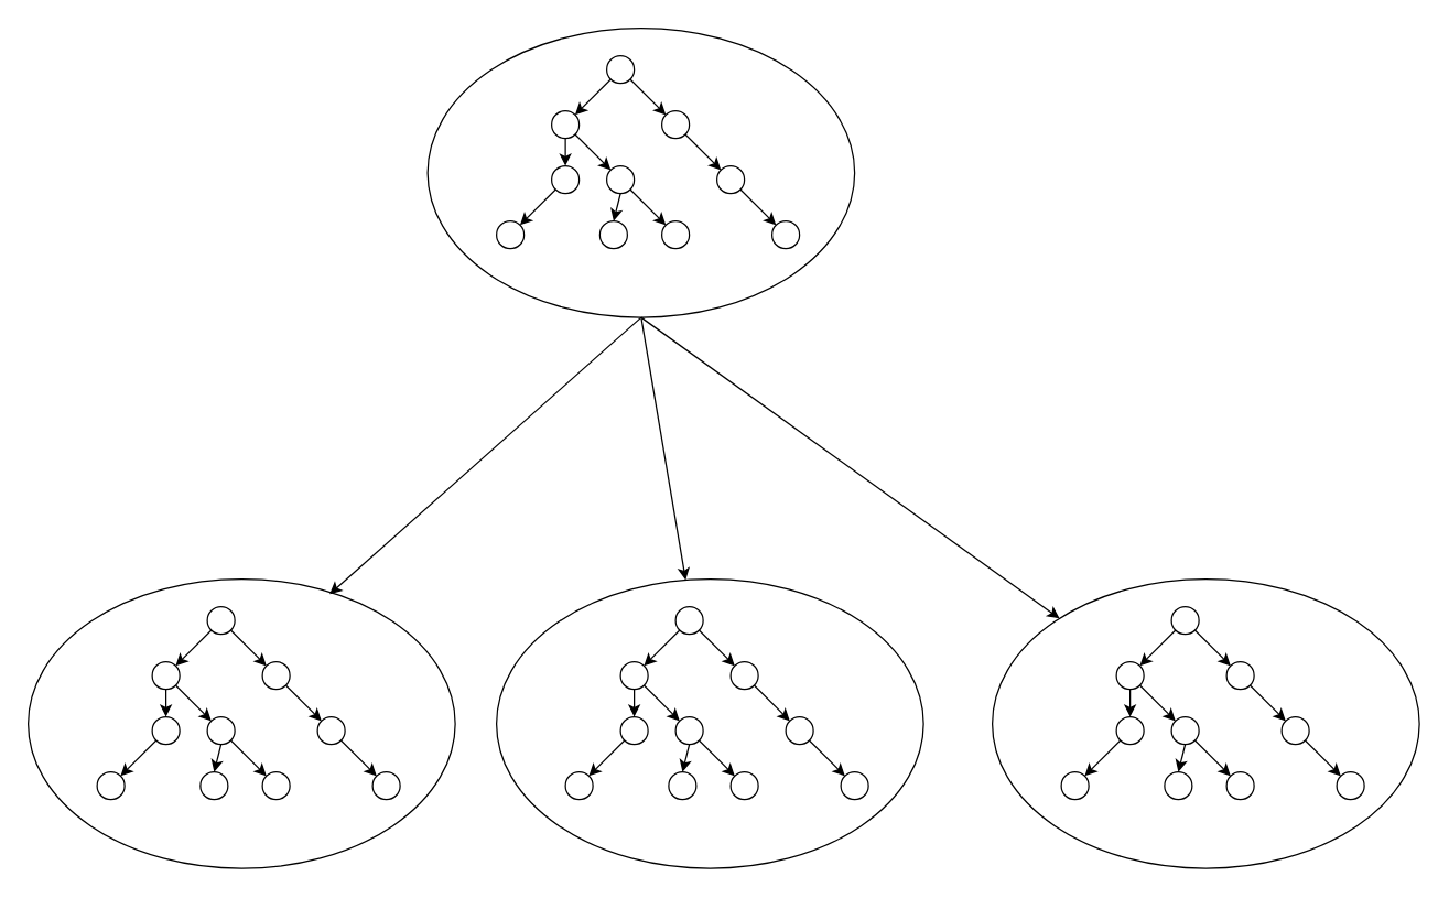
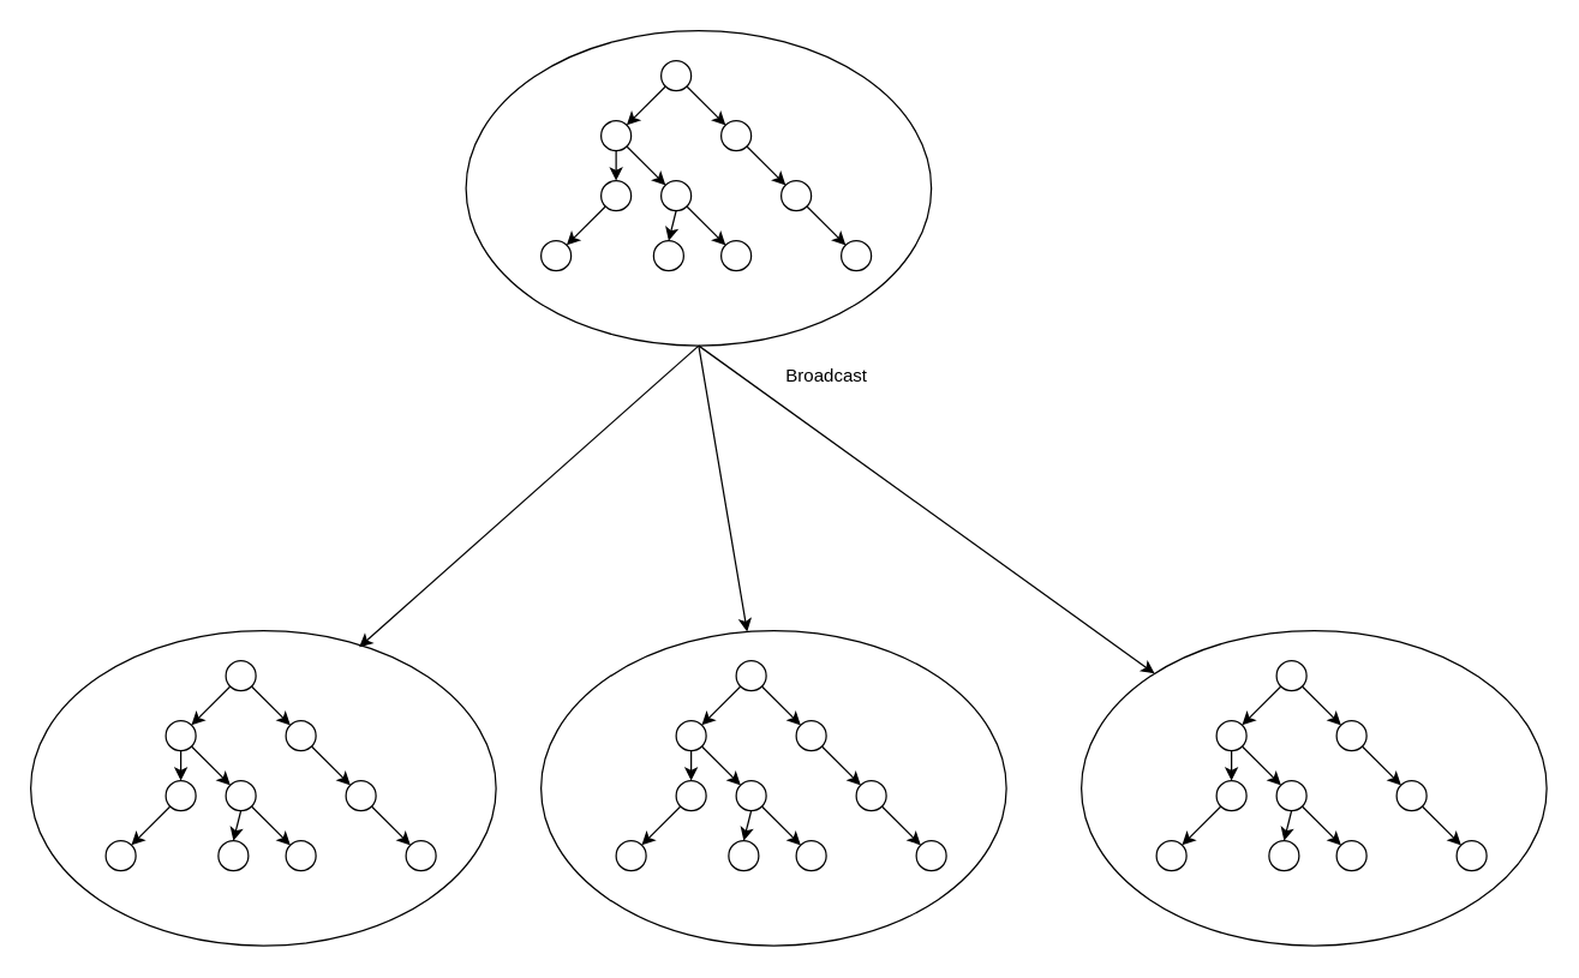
  <mxCell id="0" />
  <mxCell id="1" parent="0" />
  <mxCell id="2" value="" style="group" vertex="1" connectable="0" parent="1"><mxGeometry x="310" y="20" width="310" height="210" as="geometry" /></mxCell>
  <mxCell id="3" value="" style="ellipse;whiteSpace=wrap;html=1;" vertex="1" parent="2"><mxGeometry width="310" height="210" as="geometry" /></mxCell>
  <mxCell id="4" value="" style="ellipse;whiteSpace=wrap;html=1;aspect=fixed;" vertex="1" parent="2"><mxGeometry x="250" y="140" width="20" height="20" as="geometry" /></mxCell>
  <mxCell id="5" value="" style="ellipse;whiteSpace=wrap;html=1;aspect=fixed;" vertex="1" parent="2"><mxGeometry x="170" y="140" width="20" height="20" as="geometry" /></mxCell>
  <mxCell id="6" style="edgeStyle=none;rounded=0;orthogonalLoop=1;jettySize=auto;html=1;exitX=1;exitY=1;exitDx=0;exitDy=0;entryX=0;entryY=0;entryDx=0;entryDy=0;" edge="1" parent="2" source="7" target="4"><mxGeometry relative="1" as="geometry" /></mxCell>
  <mxCell id="7" value="" style="ellipse;whiteSpace=wrap;html=1;aspect=fixed;" vertex="1" parent="2"><mxGeometry x="210" y="100" width="20" height="20" as="geometry" /></mxCell>
  <mxCell id="8" value="" style="ellipse;whiteSpace=wrap;html=1;aspect=fixed;" vertex="1" parent="2"><mxGeometry x="90" y="100" width="20" height="20" as="geometry" /></mxCell>
  <mxCell id="9" value="" style="ellipse;whiteSpace=wrap;html=1;aspect=fixed;" vertex="1" parent="2"><mxGeometry x="125" y="140" width="20" height="20" as="geometry" /></mxCell>
  <mxCell id="10" value="" style="ellipse;whiteSpace=wrap;html=1;aspect=fixed;" vertex="1" parent="2"><mxGeometry x="130" y="20" width="20" height="20" as="geometry" /></mxCell>
  <mxCell id="11" style="edgeStyle=none;rounded=0;orthogonalLoop=1;jettySize=auto;html=1;exitX=1;exitY=1;exitDx=0;exitDy=0;entryX=0;entryY=0;entryDx=0;entryDy=0;" edge="1" parent="2" source="12" target="7"><mxGeometry relative="1" as="geometry" /></mxCell>
  <mxCell id="12" value="" style="ellipse;whiteSpace=wrap;html=1;aspect=fixed;" vertex="1" parent="2"><mxGeometry x="170" y="60" width="20" height="20" as="geometry" /></mxCell>
  <mxCell id="13" style="edgeStyle=none;rounded=0;orthogonalLoop=1;jettySize=auto;html=1;exitX=1;exitY=1;exitDx=0;exitDy=0;entryX=0;entryY=0;entryDx=0;entryDy=0;" edge="1" parent="2" source="10" target="12"><mxGeometry relative="1" as="geometry" /></mxCell>
  <mxCell id="14" style="edgeStyle=none;rounded=0;orthogonalLoop=1;jettySize=auto;html=1;exitX=0.5;exitY=1;exitDx=0;exitDy=0;entryX=0.5;entryY=0;entryDx=0;entryDy=0;" edge="1" parent="2" source="16" target="9"><mxGeometry relative="1" as="geometry" /></mxCell>
  <mxCell id="15" style="edgeStyle=none;rounded=0;orthogonalLoop=1;jettySize=auto;html=1;exitX=1;exitY=1;exitDx=0;exitDy=0;entryX=0;entryY=0;entryDx=0;entryDy=0;" edge="1" parent="2" source="16" target="5"><mxGeometry relative="1" as="geometry" /></mxCell>
  <mxCell id="16" value="" style="ellipse;whiteSpace=wrap;html=1;aspect=fixed;" vertex="1" parent="2"><mxGeometry x="130" y="100" width="20" height="20" as="geometry" /></mxCell>
  <mxCell id="17" value="" style="ellipse;whiteSpace=wrap;html=1;aspect=fixed;" vertex="1" parent="2"><mxGeometry x="50" y="140" width="20" height="20" as="geometry" /></mxCell>
  <mxCell id="18" style="edgeStyle=none;rounded=0;orthogonalLoop=1;jettySize=auto;html=1;exitX=0;exitY=1;exitDx=0;exitDy=0;entryX=1;entryY=0;entryDx=0;entryDy=0;" edge="1" parent="2" source="8" target="17"><mxGeometry relative="1" as="geometry" /></mxCell>
  <mxCell id="19" style="edgeStyle=none;rounded=0;orthogonalLoop=1;jettySize=auto;html=1;exitX=0.5;exitY=1;exitDx=0;exitDy=0;entryX=0.5;entryY=0;entryDx=0;entryDy=0;" edge="1" parent="2" source="21" target="8"><mxGeometry relative="1" as="geometry" /></mxCell>
  <mxCell id="20" style="edgeStyle=none;rounded=0;orthogonalLoop=1;jettySize=auto;html=1;exitX=1;exitY=1;exitDx=0;exitDy=0;entryX=0;entryY=0;entryDx=0;entryDy=0;" edge="1" parent="2" source="21" target="16"><mxGeometry relative="1" as="geometry" /></mxCell>
  <mxCell id="21" value="" style="ellipse;whiteSpace=wrap;html=1;aspect=fixed;" vertex="1" parent="2"><mxGeometry x="90" y="60" width="20" height="20" as="geometry" /></mxCell>
  <mxCell id="22" style="rounded=0;orthogonalLoop=1;jettySize=auto;html=1;exitX=0;exitY=1;exitDx=0;exitDy=0;entryX=1;entryY=0;entryDx=0;entryDy=0;" edge="1" parent="2" source="10" target="21"><mxGeometry relative="1" as="geometry" /></mxCell>
  <mxCell id="23" value="" style="group" vertex="1" connectable="0" parent="1"><mxGeometry x="20" y="420" width="310" height="210" as="geometry" /></mxCell>
  <mxCell id="24" value="" style="ellipse;whiteSpace=wrap;html=1;" vertex="1" parent="23"><mxGeometry width="310" height="210" as="geometry" /></mxCell>
  <mxCell id="25" value="" style="ellipse;whiteSpace=wrap;html=1;aspect=fixed;" vertex="1" parent="23"><mxGeometry x="250" y="140" width="20" height="20" as="geometry" /></mxCell>
  <mxCell id="26" value="" style="ellipse;whiteSpace=wrap;html=1;aspect=fixed;" vertex="1" parent="23"><mxGeometry x="170" y="140" width="20" height="20" as="geometry" /></mxCell>
  <mxCell id="27" style="edgeStyle=none;rounded=0;orthogonalLoop=1;jettySize=auto;html=1;exitX=1;exitY=1;exitDx=0;exitDy=0;entryX=0;entryY=0;entryDx=0;entryDy=0;" edge="1" parent="23" source="28" target="25"><mxGeometry relative="1" as="geometry" /></mxCell>
  <mxCell id="28" value="" style="ellipse;whiteSpace=wrap;html=1;aspect=fixed;" vertex="1" parent="23"><mxGeometry x="210" y="100" width="20" height="20" as="geometry" /></mxCell>
  <mxCell id="29" value="" style="ellipse;whiteSpace=wrap;html=1;aspect=fixed;" vertex="1" parent="23"><mxGeometry x="90" y="100" width="20" height="20" as="geometry" /></mxCell>
  <mxCell id="30" value="" style="ellipse;whiteSpace=wrap;html=1;aspect=fixed;" vertex="1" parent="23"><mxGeometry x="125" y="140" width="20" height="20" as="geometry" /></mxCell>
  <mxCell id="31" value="" style="ellipse;whiteSpace=wrap;html=1;aspect=fixed;" vertex="1" parent="23"><mxGeometry x="130" y="20" width="20" height="20" as="geometry" /></mxCell>
  <mxCell id="32" style="edgeStyle=none;rounded=0;orthogonalLoop=1;jettySize=auto;html=1;exitX=1;exitY=1;exitDx=0;exitDy=0;entryX=0;entryY=0;entryDx=0;entryDy=0;" edge="1" parent="23" source="33" target="28"><mxGeometry relative="1" as="geometry" /></mxCell>
  <mxCell id="33" value="" style="ellipse;whiteSpace=wrap;html=1;aspect=fixed;" vertex="1" parent="23"><mxGeometry x="170" y="60" width="20" height="20" as="geometry" /></mxCell>
  <mxCell id="34" style="edgeStyle=none;rounded=0;orthogonalLoop=1;jettySize=auto;html=1;exitX=1;exitY=1;exitDx=0;exitDy=0;entryX=0;entryY=0;entryDx=0;entryDy=0;" edge="1" parent="23" source="31" target="33"><mxGeometry relative="1" as="geometry" /></mxCell>
  <mxCell id="35" style="edgeStyle=none;rounded=0;orthogonalLoop=1;jettySize=auto;html=1;exitX=0.5;exitY=1;exitDx=0;exitDy=0;entryX=0.5;entryY=0;entryDx=0;entryDy=0;" edge="1" parent="23" source="37" target="30"><mxGeometry relative="1" as="geometry" /></mxCell>
  <mxCell id="36" style="edgeStyle=none;rounded=0;orthogonalLoop=1;jettySize=auto;html=1;exitX=1;exitY=1;exitDx=0;exitDy=0;entryX=0;entryY=0;entryDx=0;entryDy=0;" edge="1" parent="23" source="37" target="26"><mxGeometry relative="1" as="geometry" /></mxCell>
  <mxCell id="37" value="" style="ellipse;whiteSpace=wrap;html=1;aspect=fixed;" vertex="1" parent="23"><mxGeometry x="130" y="100" width="20" height="20" as="geometry" /></mxCell>
  <mxCell id="38" value="" style="ellipse;whiteSpace=wrap;html=1;aspect=fixed;" vertex="1" parent="23"><mxGeometry x="50" y="140" width="20" height="20" as="geometry" /></mxCell>
  <mxCell id="39" style="edgeStyle=none;rounded=0;orthogonalLoop=1;jettySize=auto;html=1;exitX=0;exitY=1;exitDx=0;exitDy=0;entryX=1;entryY=0;entryDx=0;entryDy=0;" edge="1" parent="23" source="29" target="38"><mxGeometry relative="1" as="geometry" /></mxCell>
  <mxCell id="40" style="edgeStyle=none;rounded=0;orthogonalLoop=1;jettySize=auto;html=1;exitX=0.5;exitY=1;exitDx=0;exitDy=0;entryX=0.5;entryY=0;entryDx=0;entryDy=0;" edge="1" parent="23" source="42" target="29"><mxGeometry relative="1" as="geometry" /></mxCell>
  <mxCell id="41" style="edgeStyle=none;rounded=0;orthogonalLoop=1;jettySize=auto;html=1;exitX=1;exitY=1;exitDx=0;exitDy=0;entryX=0;entryY=0;entryDx=0;entryDy=0;" edge="1" parent="23" source="42" target="37"><mxGeometry relative="1" as="geometry" /></mxCell>
  <mxCell id="42" value="" style="ellipse;whiteSpace=wrap;html=1;aspect=fixed;" vertex="1" parent="23"><mxGeometry x="90" y="60" width="20" height="20" as="geometry" /></mxCell>
  <mxCell id="43" style="rounded=0;orthogonalLoop=1;jettySize=auto;html=1;exitX=0;exitY=1;exitDx=0;exitDy=0;entryX=1;entryY=0;entryDx=0;entryDy=0;" edge="1" parent="23" source="31" target="42"><mxGeometry relative="1" as="geometry" /></mxCell>
  <mxCell id="44" value="" style="group" vertex="1" connectable="0" parent="1"><mxGeometry x="360" y="420" width="310" height="210" as="geometry" /></mxCell>
  <mxCell id="45" value="" style="ellipse;whiteSpace=wrap;html=1;" vertex="1" parent="44"><mxGeometry width="310" height="210" as="geometry" /></mxCell>
  <mxCell id="46" value="" style="ellipse;whiteSpace=wrap;html=1;aspect=fixed;" vertex="1" parent="44"><mxGeometry x="250" y="140" width="20" height="20" as="geometry" /></mxCell>
  <mxCell id="47" value="" style="ellipse;whiteSpace=wrap;html=1;aspect=fixed;" vertex="1" parent="44"><mxGeometry x="170" y="140" width="20" height="20" as="geometry" /></mxCell>
  <mxCell id="48" style="edgeStyle=none;rounded=0;orthogonalLoop=1;jettySize=auto;html=1;exitX=1;exitY=1;exitDx=0;exitDy=0;entryX=0;entryY=0;entryDx=0;entryDy=0;" edge="1" parent="44" source="49" target="46"><mxGeometry relative="1" as="geometry" /></mxCell>
  <mxCell id="49" value="" style="ellipse;whiteSpace=wrap;html=1;aspect=fixed;" vertex="1" parent="44"><mxGeometry x="210" y="100" width="20" height="20" as="geometry" /></mxCell>
  <mxCell id="50" value="" style="ellipse;whiteSpace=wrap;html=1;aspect=fixed;" vertex="1" parent="44"><mxGeometry x="90" y="100" width="20" height="20" as="geometry" /></mxCell>
  <mxCell id="51" value="" style="ellipse;whiteSpace=wrap;html=1;aspect=fixed;" vertex="1" parent="44"><mxGeometry x="125" y="140" width="20" height="20" as="geometry" /></mxCell>
  <mxCell id="52" value="" style="ellipse;whiteSpace=wrap;html=1;aspect=fixed;" vertex="1" parent="44"><mxGeometry x="130" y="20" width="20" height="20" as="geometry" /></mxCell>
  <mxCell id="53" style="edgeStyle=none;rounded=0;orthogonalLoop=1;jettySize=auto;html=1;exitX=1;exitY=1;exitDx=0;exitDy=0;entryX=0;entryY=0;entryDx=0;entryDy=0;" edge="1" parent="44" source="54" target="49"><mxGeometry relative="1" as="geometry" /></mxCell>
  <mxCell id="54" value="" style="ellipse;whiteSpace=wrap;html=1;aspect=fixed;" vertex="1" parent="44"><mxGeometry x="170" y="60" width="20" height="20" as="geometry" /></mxCell>
  <mxCell id="55" style="edgeStyle=none;rounded=0;orthogonalLoop=1;jettySize=auto;html=1;exitX=1;exitY=1;exitDx=0;exitDy=0;entryX=0;entryY=0;entryDx=0;entryDy=0;" edge="1" parent="44" source="52" target="54"><mxGeometry relative="1" as="geometry" /></mxCell>
  <mxCell id="56" style="edgeStyle=none;rounded=0;orthogonalLoop=1;jettySize=auto;html=1;exitX=0.5;exitY=1;exitDx=0;exitDy=0;entryX=0.5;entryY=0;entryDx=0;entryDy=0;" edge="1" parent="44" source="58" target="51"><mxGeometry relative="1" as="geometry" /></mxCell>
  <mxCell id="57" style="edgeStyle=none;rounded=0;orthogonalLoop=1;jettySize=auto;html=1;exitX=1;exitY=1;exitDx=0;exitDy=0;entryX=0;entryY=0;entryDx=0;entryDy=0;" edge="1" parent="44" source="58" target="47"><mxGeometry relative="1" as="geometry" /></mxCell>
  <mxCell id="58" value="" style="ellipse;whiteSpace=wrap;html=1;aspect=fixed;" vertex="1" parent="44"><mxGeometry x="130" y="100" width="20" height="20" as="geometry" /></mxCell>
  <mxCell id="59" value="" style="ellipse;whiteSpace=wrap;html=1;aspect=fixed;" vertex="1" parent="44"><mxGeometry x="50" y="140" width="20" height="20" as="geometry" /></mxCell>
  <mxCell id="60" style="edgeStyle=none;rounded=0;orthogonalLoop=1;jettySize=auto;html=1;exitX=0;exitY=1;exitDx=0;exitDy=0;entryX=1;entryY=0;entryDx=0;entryDy=0;" edge="1" parent="44" source="50" target="59"><mxGeometry relative="1" as="geometry" /></mxCell>
  <mxCell id="61" style="edgeStyle=none;rounded=0;orthogonalLoop=1;jettySize=auto;html=1;exitX=0.5;exitY=1;exitDx=0;exitDy=0;entryX=0.5;entryY=0;entryDx=0;entryDy=0;" edge="1" parent="44" source="63" target="50"><mxGeometry relative="1" as="geometry" /></mxCell>
  <mxCell id="62" style="edgeStyle=none;rounded=0;orthogonalLoop=1;jettySize=auto;html=1;exitX=1;exitY=1;exitDx=0;exitDy=0;entryX=0;entryY=0;entryDx=0;entryDy=0;" edge="1" parent="44" source="63" target="58"><mxGeometry relative="1" as="geometry" /></mxCell>
  <mxCell id="63" value="" style="ellipse;whiteSpace=wrap;html=1;aspect=fixed;" vertex="1" parent="44"><mxGeometry x="90" y="60" width="20" height="20" as="geometry" /></mxCell>
  <mxCell id="64" style="rounded=0;orthogonalLoop=1;jettySize=auto;html=1;exitX=0;exitY=1;exitDx=0;exitDy=0;entryX=1;entryY=0;entryDx=0;entryDy=0;" edge="1" parent="44" source="52" target="63"><mxGeometry relative="1" as="geometry" /></mxCell>
  <mxCell id="65" value="" style="group" vertex="1" connectable="0" parent="1"><mxGeometry x="720" y="420" width="310" height="210" as="geometry" /></mxCell>
  <mxCell id="66" value="" style="ellipse;whiteSpace=wrap;html=1;" vertex="1" parent="65"><mxGeometry width="310" height="210" as="geometry" /></mxCell>
  <mxCell id="67" value="" style="ellipse;whiteSpace=wrap;html=1;aspect=fixed;" vertex="1" parent="65"><mxGeometry x="250" y="140" width="20" height="20" as="geometry" /></mxCell>
  <mxCell id="68" value="" style="ellipse;whiteSpace=wrap;html=1;aspect=fixed;" vertex="1" parent="65"><mxGeometry x="170" y="140" width="20" height="20" as="geometry" /></mxCell>
  <mxCell id="69" style="edgeStyle=none;rounded=0;orthogonalLoop=1;jettySize=auto;html=1;exitX=1;exitY=1;exitDx=0;exitDy=0;entryX=0;entryY=0;entryDx=0;entryDy=0;" edge="1" parent="65" source="70" target="67"><mxGeometry relative="1" as="geometry" /></mxCell>
  <mxCell id="70" value="" style="ellipse;whiteSpace=wrap;html=1;aspect=fixed;" vertex="1" parent="65"><mxGeometry x="210" y="100" width="20" height="20" as="geometry" /></mxCell>
  <mxCell id="71" value="" style="ellipse;whiteSpace=wrap;html=1;aspect=fixed;" vertex="1" parent="65"><mxGeometry x="90" y="100" width="20" height="20" as="geometry" /></mxCell>
  <mxCell id="72" value="" style="ellipse;whiteSpace=wrap;html=1;aspect=fixed;" vertex="1" parent="65"><mxGeometry x="125" y="140" width="20" height="20" as="geometry" /></mxCell>
  <mxCell id="73" value="" style="ellipse;whiteSpace=wrap;html=1;aspect=fixed;" vertex="1" parent="65"><mxGeometry x="130" y="20" width="20" height="20" as="geometry" /></mxCell>
  <mxCell id="74" style="edgeStyle=none;rounded=0;orthogonalLoop=1;jettySize=auto;html=1;exitX=1;exitY=1;exitDx=0;exitDy=0;entryX=0;entryY=0;entryDx=0;entryDy=0;" edge="1" parent="65" source="75" target="70"><mxGeometry relative="1" as="geometry" /></mxCell>
  <mxCell id="75" value="" style="ellipse;whiteSpace=wrap;html=1;aspect=fixed;" vertex="1" parent="65"><mxGeometry x="170" y="60" width="20" height="20" as="geometry" /></mxCell>
  <mxCell id="76" style="edgeStyle=none;rounded=0;orthogonalLoop=1;jettySize=auto;html=1;exitX=1;exitY=1;exitDx=0;exitDy=0;entryX=0;entryY=0;entryDx=0;entryDy=0;" edge="1" parent="65" source="73" target="75"><mxGeometry relative="1" as="geometry" /></mxCell>
  <mxCell id="77" style="edgeStyle=none;rounded=0;orthogonalLoop=1;jettySize=auto;html=1;exitX=0.5;exitY=1;exitDx=0;exitDy=0;entryX=0.5;entryY=0;entryDx=0;entryDy=0;" edge="1" parent="65" source="79" target="72"><mxGeometry relative="1" as="geometry" /></mxCell>
  <mxCell id="78" style="edgeStyle=none;rounded=0;orthogonalLoop=1;jettySize=auto;html=1;exitX=1;exitY=1;exitDx=0;exitDy=0;entryX=0;entryY=0;entryDx=0;entryDy=0;" edge="1" parent="65" source="79" target="68"><mxGeometry relative="1" as="geometry" /></mxCell>
  <mxCell id="79" value="" style="ellipse;whiteSpace=wrap;html=1;aspect=fixed;" vertex="1" parent="65"><mxGeometry x="130" y="100" width="20" height="20" as="geometry" /></mxCell>
  <mxCell id="80" value="" style="ellipse;whiteSpace=wrap;html=1;aspect=fixed;" vertex="1" parent="65"><mxGeometry x="50" y="140" width="20" height="20" as="geometry" /></mxCell>
  <mxCell id="81" style="edgeStyle=none;rounded=0;orthogonalLoop=1;jettySize=auto;html=1;exitX=0;exitY=1;exitDx=0;exitDy=0;entryX=1;entryY=0;entryDx=0;entryDy=0;" edge="1" parent="65" source="71" target="80"><mxGeometry relative="1" as="geometry" /></mxCell>
  <mxCell id="82" style="edgeStyle=none;rounded=0;orthogonalLoop=1;jettySize=auto;html=1;exitX=0.5;exitY=1;exitDx=0;exitDy=0;entryX=0.5;entryY=0;entryDx=0;entryDy=0;" edge="1" parent="65" source="84" target="71"><mxGeometry relative="1" as="geometry" /></mxCell>
  <mxCell id="83" style="edgeStyle=none;rounded=0;orthogonalLoop=1;jettySize=auto;html=1;exitX=1;exitY=1;exitDx=0;exitDy=0;entryX=0;entryY=0;entryDx=0;entryDy=0;" edge="1" parent="65" source="84" target="79"><mxGeometry relative="1" as="geometry" /></mxCell>
  <mxCell id="84" value="" style="ellipse;whiteSpace=wrap;html=1;aspect=fixed;" vertex="1" parent="65"><mxGeometry x="90" y="60" width="20" height="20" as="geometry" /></mxCell>
  <mxCell id="85" style="rounded=0;orthogonalLoop=1;jettySize=auto;html=1;exitX=0;exitY=1;exitDx=0;exitDy=0;entryX=1;entryY=0;entryDx=0;entryDy=0;" edge="1" parent="65" source="73" target="84"><mxGeometry relative="1" as="geometry" /></mxCell>
  <mxCell id="86" style="edgeStyle=none;rounded=0;orthogonalLoop=1;jettySize=auto;html=1;entryX=0.706;entryY=0.052;entryDx=0;entryDy=0;entryPerimeter=0;exitX=0.5;exitY=1;exitDx=0;exitDy=0;" edge="1" parent="1" source="3" target="24"><mxGeometry relative="1" as="geometry"><mxPoint x="465" y="240" as="sourcePoint" /></mxGeometry></mxCell>
  <mxCell id="87" style="edgeStyle=none;rounded=0;orthogonalLoop=1;jettySize=auto;html=1;exitX=0.5;exitY=1;exitDx=0;exitDy=0;" edge="1" parent="1" source="3" target="45"><mxGeometry relative="1" as="geometry" /></mxCell>
  <mxCell id="88" style="edgeStyle=none;rounded=0;orthogonalLoop=1;jettySize=auto;html=1;" edge="1" parent="1" target="66"><mxGeometry relative="1" as="geometry"><mxPoint x="465" y="230" as="sourcePoint" /></mxGeometry></mxCell>
+ <mxCell id="89" value="Broadcast" style="text;html=1;align=center;verticalAlign=middle;resizable=0;points=[];autosize=1;" vertex="1" parent="1"><mxGeometry x="515" y="240" width="70" height="20" as="geometry" /></mxCell>
